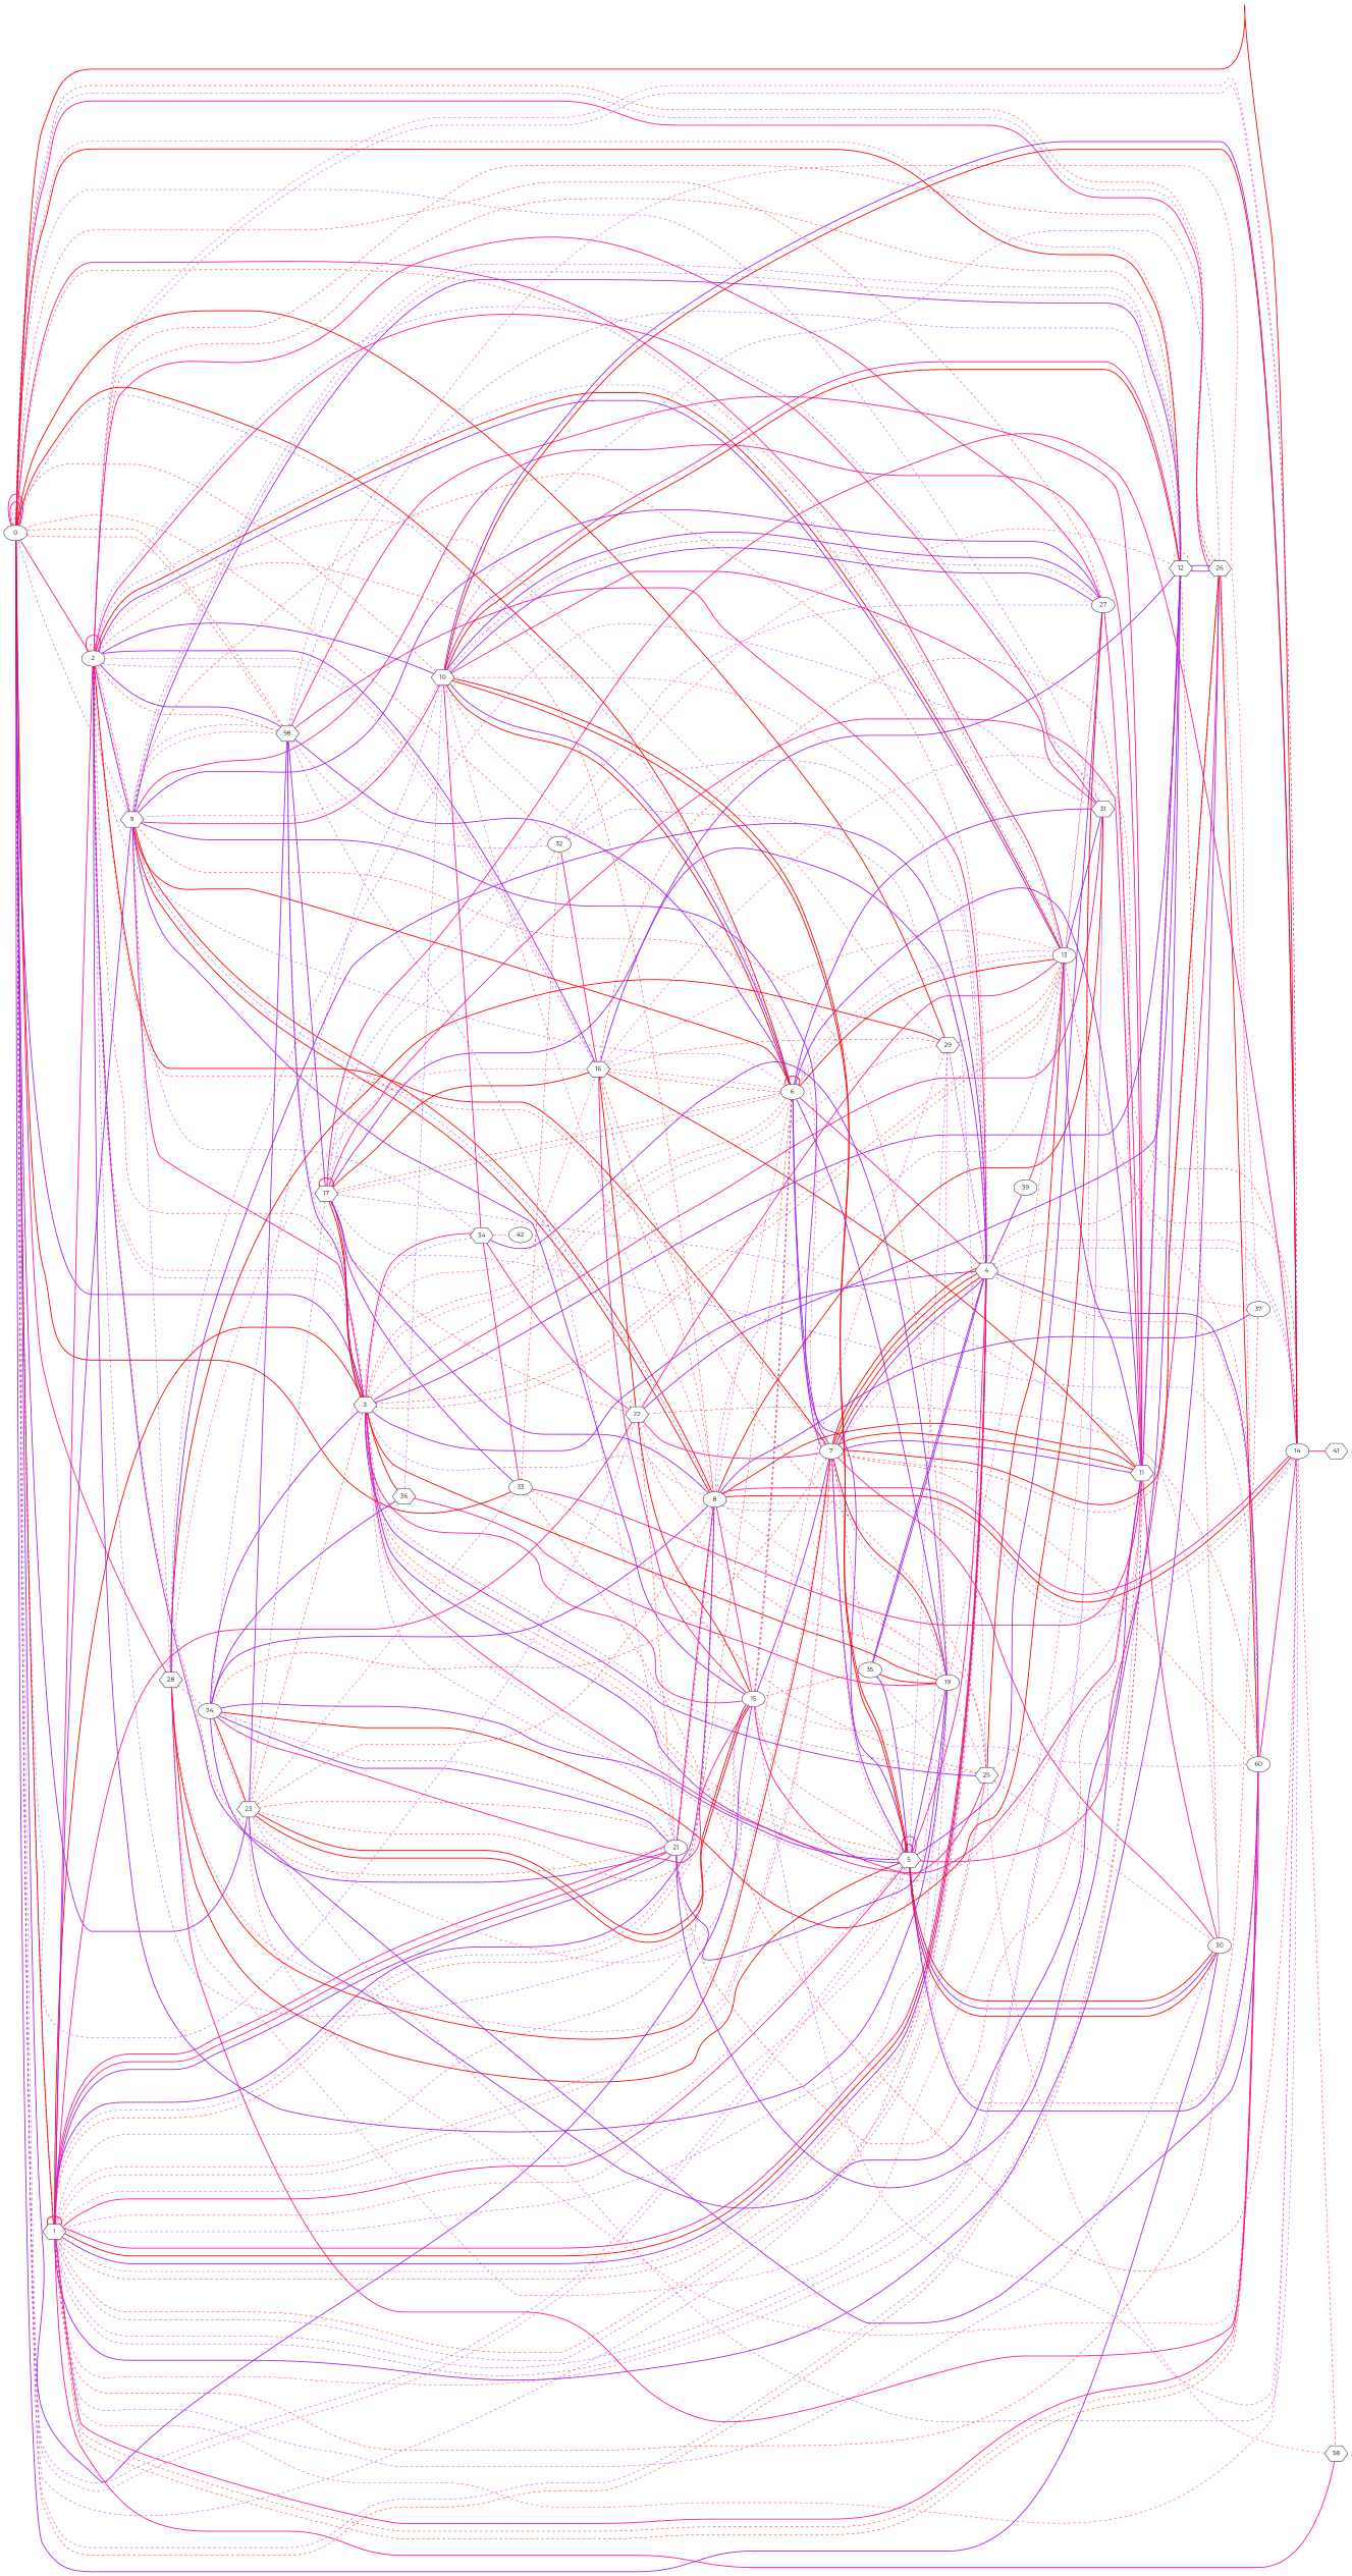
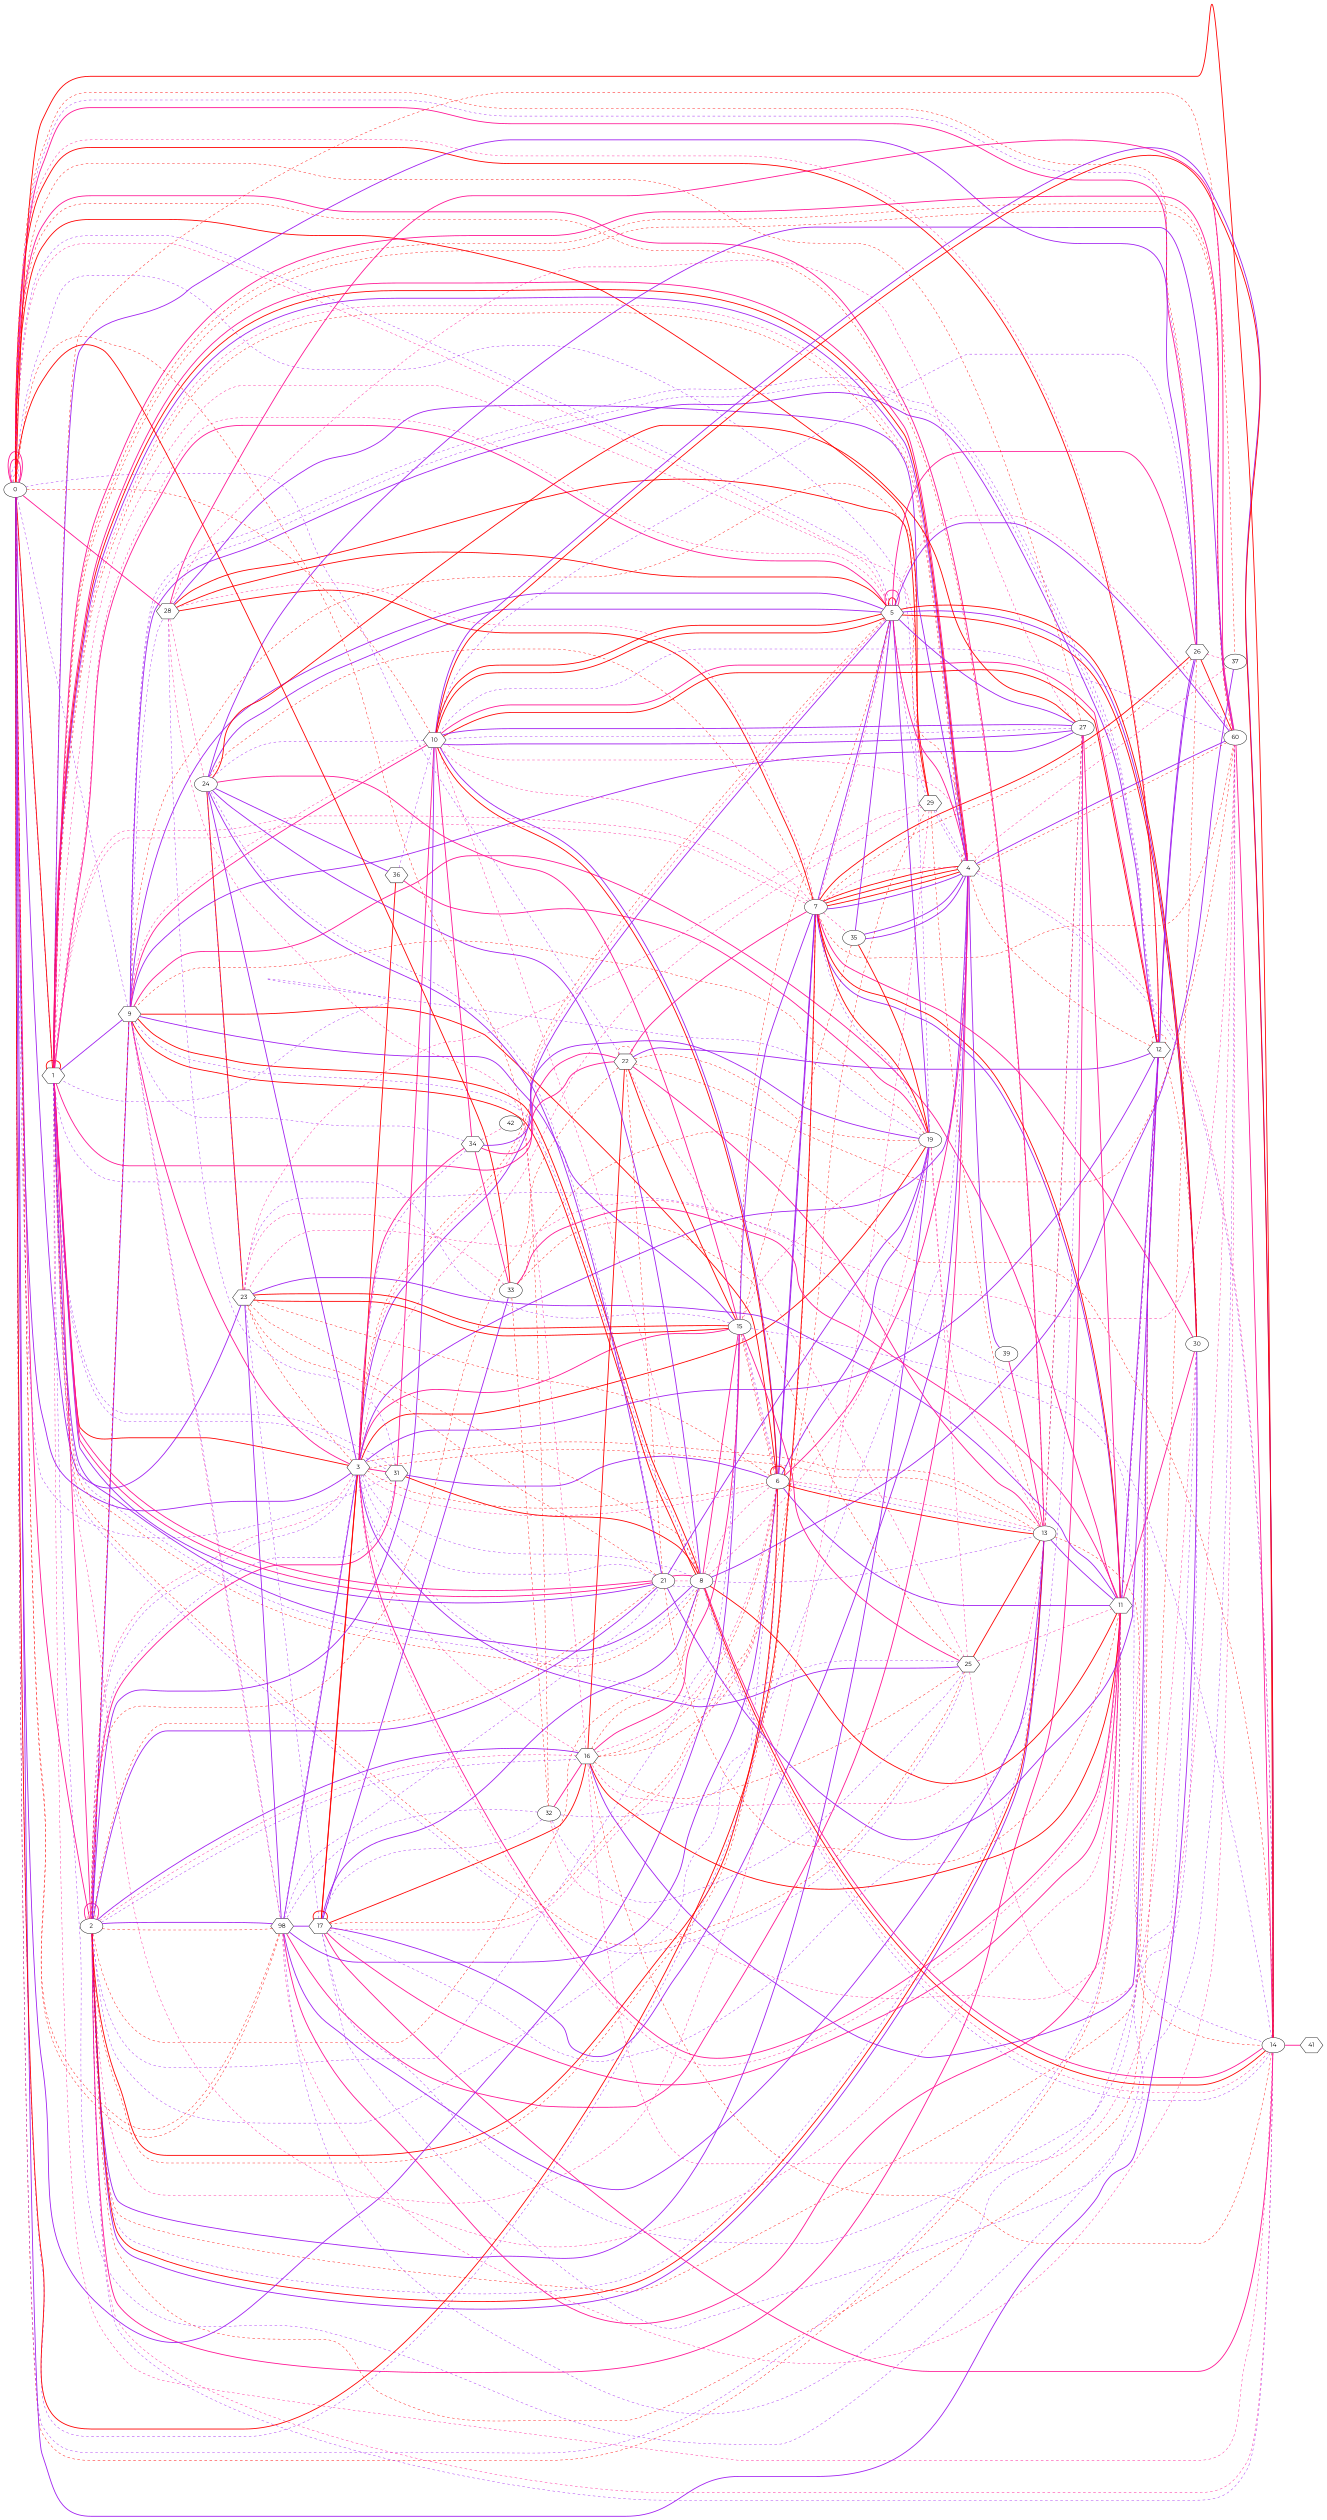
  graph {
    fontname=Montserrat
    rankdir=LR
    node [fontname=Montserrat shape=hexagon]
    edge [color=purple fontname=Montserrat style=dashed]
    0 [shape=ellipse]
    1
    2 [shape=ellipse]
    3
    5
    9
    11
    12
    13 [shape=ellipse]
    n10 [label=98]
    19 [shape=ellipse]
    23
    26
    29
    31
    4
    7 [shape=ellipse]
    8 [shape=ellipse]
    14 [shape=ellipse]
    n20 [label=60 shape=ellipse]
    25
    30 [shape=ellipse]
    37 [shape=ellipse]
-   38
    6 [shape=ellipse]
    15 [shape=ellipse]
    16
    21 [shape=ellipse]
    27 [shape=ellipse]
    17
    24 [shape=ellipse]
    36
    10
    28
    22
    33 [shape=ellipse]
    35 [shape=ellipse]
    39 [shape=ellipse]
    41
    34
    42 [shape=ellipse]
    32 [shape=ellipse]
    0 -- 0 [color=red]
    0 -- 0
    0 -- 0 [color=deeppink style=bold]
    0 -- 0 [color=deeppink style=bold]
    0 -- 1
    0 -- 1 [color=red style=bold]
    0 -- 2 [color=deeppink style=bold]
    0 -- 3 [style=bold]
    0 -- 5 [color=deeppink]
    0 -- 9
    0 -- 11 [color=red]
    0 -- 11
    0 -- 12 [color=red style=bold]
    0 -- 13 [color=red]
    0 -- 13 [color=deeppink style=bold]
    0 -- n10 [color=red]
    0 -- 19
    0 -- 23 [style=bold]
    0 -- 26 [color=deeppink style=bold]
    0 -- 26
    0 -- 29 [color=red style=bold]
    0 -- 31
    1 -- 1 [color=red style=bold]
    1 -- 2 [color=deeppink style=bold]
    1 -- 3 [color=red style=bold]
    1 -- 5 [color=deeppink style=bold]
    1 -- 11 [color=deeppink]
    1 -- 29 [color=deeppink]
    1 -- 31
    1 -- 4 [color=red]
    1 -- 4 [color=deeppink]
    1 -- 4 [style=bold]
    1 -- 7 [color=deeppink]
    1 -- 8 [color=red]
    1 -- 8
    1 -- 8 [style=bold]
    1 -- 14 [color=deeppink]
    1 -- n20 [color=red]
    1 -- 25
    1 -- 30
    1 -- 37 [color=red]
-   1 -- 38 [color=deeppink style=bold]
    2 -- 2 [color=red]
    2 -- 2 [color=deeppink style=bold]
    2 -- 9 [style=bold]
    2 -- 9 [color=deeppink]
    2 -- 12 [color=red]
    2 -- 13 [style=bold]
    2 -- 19 [style=bold]
    2 -- 26 [color=red]
    2 -- 31 [color=deeppink style=bold]
    2 -- 8 [color=red]
    2 -- 6
    2 -- 15
    2 -- 16
    2 -- 16 [color=deeppink]
    2 -- 21 [style=bold]
    2 -- 21 [color=red]
    2 -- 27 [color=deeppink style=bold]
    3 -- 2
    3 -- 2 [color=deeppink]
    3 -- 5 [style=bold]
    3 -- 9 [color=deeppink style=bold]
    3 -- 11 [color=deeppink]
    3 -- 13 [color=red]
    3 -- n10
    3 -- 19 [color=red style=bold]
    3 -- 23 [color=red]
    3 -- 29 [color=deeppink]
    3 -- 31 [color=deeppink style=bold]
    3 -- 8
    3 -- 25 [style=bold]
    3 -- 6 [color=deeppink]
    3 -- 6 [color=red]
    3 -- 15 [color=deeppink style=bold]
    3 -- 16 [color=deeppink]
    3 -- 17 [color=red style=bold]
    3 -- 24 [style=bold]
    3 -- 36 [color=red style=bold]
    5 -- 0
    5 -- 1 [color=deeppink]
    5 -- 3 [color=deeppink]
    5 -- 3 [color=red]
    5 -- 5 [color=red style=bold]
    5 -- 5 [color=deeppink style=bold]
    5 -- 9 [style=bold]
    5 -- 19 [style=bold]
    5 -- 29
    5 -- 7 [style=bold]
    5 -- 30 [color=red style=bold]
    5 -- 30 [style=bold]
    5 -- 15 [color=red]
    5 -- 24 [style=bold]
    5 -- 10 [color=red style=bold]
    5 -- 28 [color=red style=bold]
    9 -- 1 [style=bold]
    9 -- 2 [color=red]
    9 -- n10 [color=deeppink]
    9 -- 4 [color=red]
    9 -- 8 [color=red style=bold]
    9 -- 8
    9 -- 6 [color=red style=bold]
    9 -- 15 [style=bold]
    9 -- 27 [style=bold]
    9 -- 10 [color=deeppink style=bold]
    9 -- 28
    11 -- 3 [color=deeppink style=bold]
    11 -- 9 [color=deeppink style=bold]
    11 -- 12
    11 -- 13 [style=bold]
    11 -- 23 [style=bold]
    11 -- 7 [style=bold]
    11 -- 7 [color=red style=bold]
    11 -- 8 [color=red style=bold]
    11 -- 30 [color=deeppink style=bold]
    11 -- 6 [style=bold]
    11 -- 21 [color=red]
    12 -- 0 [color=deeppink]
    12 -- 3 [style=bold]
    12 -- 9 [style=bold]
    12 -- 9
    12 -- 9
    12 -- 11 [color=deeppink]
    12 -- 11 [style=bold]
    12 -- 12 [color=red]
    12 -- 26 [style=bold]
    12 -- 4 [color=red]
    12 -- 30 [color=red]
    12 -- 16 [style=bold]
    12 -- 10 [color=deeppink style=bold]
    12 -- 22 [style=bold]
    13 -- 2 [color=red style=bold]
    13 -- 2
    13 -- 3 [color=red]
-   13 -- 31 [style=bold]
+   13 -- n10 [style=bold]
    13 -- 14 [color=red]
    13 -- 16 [color=deeppink]
    13 -- 27
    13 -- 22 [color=deeppink style=bold]
    n10 -- 0 [color=red]
    n10 -- 2 [color=red]
    n10 -- 2 [style=bold]
    n10 -- 3 [style=bold]
    n10 -- 9
    n10 -- 11 [color=deeppink style=bold]
    n10 -- 12
    n10 -- 4 [color=deeppink style=bold]
    n10 -- n20 [color=deeppink]
    n10 -- 6 [style=bold]
    n10 -- 21
    n10 -- 17 [style=bold]
    19 -- 1
    19 -- 9 [color=red]
    19 -- 13 [color=deeppink]
    19 -- 7 [color=red style=bold]
    19 -- 25 [color=deeppink]
    19 -- 6 [style=bold]
    19 -- 15 [color=deeppink]
    19 -- 36 [color=deeppink style=bold]
    23 -- n10 [style=bold]
    23 -- 14
    23 -- 24 [color=red style=bold]
    23 -- 33 [color=deeppink]
    26 -- 0 [color=red]
    26 -- 1 [style=bold]
    26 -- 5 [color=deeppink style=bold]
    26 -- 12 [style=bold]
    26 -- 7 [color=red style=bold]
    26 -- n20 [color=red style=bold]
    26 -- 37 [color=deeppink]
    29 -- 2 [color=deeppink]
    29 -- 13 [color=red]
    29 -- 23 [color=deeppink]
    29 -- 4
    29 -- 28 [color=red style=bold]
    31 -- 1
    31 -- 2
    31 -- 8 [color=red style=bold]
    31 -- 6 [style=bold]
    31 -- 10 [color=deeppink style=bold]
    4 -- 1 [color=red style=bold]
    4 -- 1 [color=deeppink style=bold]
    4 -- 3 [style=bold]
    4 -- 5 [color=deeppink style=bold]
    4 -- 29
    4 -- 4 [color=red]
    4 -- 7 [color=red style=bold]
    4 -- 7 [color=red style=bold]
    4 -- 7 [color=red style=bold]
    4 -- 14
    4 -- 37 [color=deeppink]
    4 -- 17 [style=bold]
    4 -- 10 [color=deeppink]
    4 -- 28 [style=bold]
    4 -- 35 [style=bold]
    4 -- 35 [style=bold]
    4 -- 39 [style=bold]
    7 -- 1 [color=deeppink]
    7 -- 2 [color=red]
    7 -- 2 [color=red style=bold]
    7 -- 5 [color=deeppink]
    7 -- 19
    7 -- 26 [color=red]
    7 -- 4 [color=deeppink]
    7 -- 4 [style=bold]
    7 -- n20 [color=red]
    7 -- 30 [color=deeppink style=bold]
    7 -- 6 [color=deeppink]
    7 -- 15 [style=bold]
    7 -- 24 [color=red]
    7 -- 28 [color=red style=bold]
    7 -- 28 [color=deeppink]
    7 -- 35 [color=deeppink]
    8 -- 9 [color=red style=bold]
    8 -- 13
    8 -- 19 [color=deeppink]
    8 -- 23 [color=red]
    8 -- 14
    8 -- 37 [style=bold]
    8 -- 6 [color=deeppink]
    8 -- 15 [color=deeppink style=bold]
    14 -- 0 [color=red style=bold]
    14 -- 2
    14 -- 2 [color=deeppink]
    14 -- 4 [color=deeppink]
    14 -- 8 [color=deeppink]
    14 -- 8 [color=red style=bold]
    14 -- 8 [color=deeppink style=bold]
-   14 -- 38 [color=red]
    14 -- 16 [color=red]
    14 -- 17 [color=deeppink style=bold]
    14 -- 10 [style=bold]
    14 -- 33 [color=red]
    14 -- 41 [color=deeppink style=bold]
    n20 -- 1 [color=red]
    n20 -- 1 [color=deeppink style=bold]
    n20 -- 5 [style=bold]
    n20 -- 5 [color=deeppink]
    n20 -- 23 [color=deeppink]
    n20 -- 4 [color=red]
    n20 -- 4 [style=bold]
    n20 -- 14 [color=deeppink style=bold]
-   n20 -- 35
+   n20 -- 10
    25 -- 1 [color=red]
    25 -- 3
    25 -- 11 [color=deeppink]
    25 -- 13 [color=red style=bold]
    25 -- 30 [color=deeppink]
-   25 -- 38 [color=deeppink]
    25 -- 22 [color=deeppink]
    30 -- 0 [style=bold]
    30 -- 5 [color=red style=bold]
    30 -- 17
    6 -- 0
    6 -- 0 [color=red style=bold]
    6 -- 13 [color=red style=bold]
    6 -- 13
    6 -- 13 [color=deeppink]
    6 -- 23 [color=red]
    6 -- 4 [color=deeppink style=bold]
    6 -- 7 [style=bold]
    6 -- 7 [style=bold]
    6 -- 6 [color=red style=bold]
    6 -- 15 [color=deeppink]
    6 -- 15
    6 -- 16 [color=deeppink]
    6 -- 17 [color=red]
    6 -- 10 [style=bold]
    15 -- 0 [style=bold]
    15 -- 1
    15 -- 23 [color=red style=bold]
    15 -- 23 [color=red style=bold]
    15 -- 14
    15 -- 25 [color=deeppink style=bold]
    15 -- 6 [color=red]
    15 -- 22 [color=red style=bold]
    16 -- 2 [style=bold]
    16 -- 11 [color=red style=bold]
    16 -- 29 [color=red]
    16 -- 8 [color=red]
    16 -- n20 [color=deeppink]
    16 -- 25 [color=red]
    16 -- 6 [color=red]
    16 -- 15 [color=deeppink style=bold]
    16 -- 17 [color=red style=bold]
    16 -- 22 [color=red style=bold]
    21 -- 1 [style=bold]
    21 -- 1 [color=deeppink style=bold]
    21 -- 1 [color=deeppink style=bold]
    21 -- 3
    21 -- 12 [style=bold]
    21 -- 19 [style=bold]
    21 -- 23 [color=red]
    21 -- 8
    21 -- 8 [color=deeppink]
    21 -- 8 [color=deeppink style=bold]
    21 -- 24
    27 -- 0 [color=red]
    27 -- 5 [style=bold]
    27 -- 11 [color=deeppink style=bold]
    27 -- 13 [color=red]
    27 -- 24 [color=red style=bold]
    27 -- 10
    17 -- 3 [color=red style=bold]
    17 -- 11 [color=deeppink style=bold]
    17 -- 23
    17 -- 8 [style=bold]
    17 -- n20
    17 -- 6 [color=deeppink]
    17 -- 27
    17 -- 17 [color=red style=bold]
    17 -- 33 [style=bold]
    24 -- 23
    24 -- 8 [style=bold]
    24 -- n20 [style=bold]
    24 -- 15 [color=deeppink style=bold]
    24 -- 21 [style=bold]
    24 -- 36 [style=bold]
    36 -- 10
    10 -- 0 [color=red]
    10 -- 2 [style=bold]
    10 -- 5 [color=red style=bold]
    10 -- 9 [color=deeppink]
    10 -- 12 [color=red style=bold]
    10 -- 26
    10 -- 7 [color=deeppink]
    10 -- 8 [color=deeppink]
    10 -- 14 [color=red style=bold]
    10 -- 6 [color=red style=bold]
    10 -- 27 [style=bold]
    10 -- 27 [style=bold]
    10 -- 24
    10 -- 34 [color=deeppink style=bold]
    28 -- 0 [color=deeppink style=bold]
    28 -- 31
    28 -- n20 [color=deeppink style=bold]
    28 -- 16 [color=deeppink]
    28 -- 27 [color=deeppink]
    28 -- 24 [color=deeppink]
    22 -- 0
    22 -- 1 [color=deeppink style=bold]
    22 -- 2 [color=red]
    22 -- 19 [color=red]
    22 -- 7 [color=deeppink style=bold]
    22 -- n20 [color=red]
    22 -- 21 [color=red]
    22 -- 22 [color=red]
    22 -- 34 [color=deeppink style=bold]
    33 -- 0 [color=red style=bold]
    33 -- 11 [color=deeppink style=bold]
    33 -- 25 [color=red]
    33 -- 32 [color=red]
    35 -- 5 [style=bold]
    35 -- 19 [color=red style=bold]
    35 -- 15 [color=red]
    39 -- 13 [color=deeppink style=bold]
    34 -- 3
    34 -- 3 [color=deeppink style=bold]
    34 -- 9
    34 -- 19 [style=bold]
    34 -- 33 [color=deeppink style=bold]
    34 -- 42 [color=deeppink]
    32 -- 0 [color=red]
    32 -- 12 [color=deeppink]
    32 -- n10
    32 -- 4
    32 -- 25
    32 -- 16 [color=deeppink style=bold]
    32 -- 17
  }
